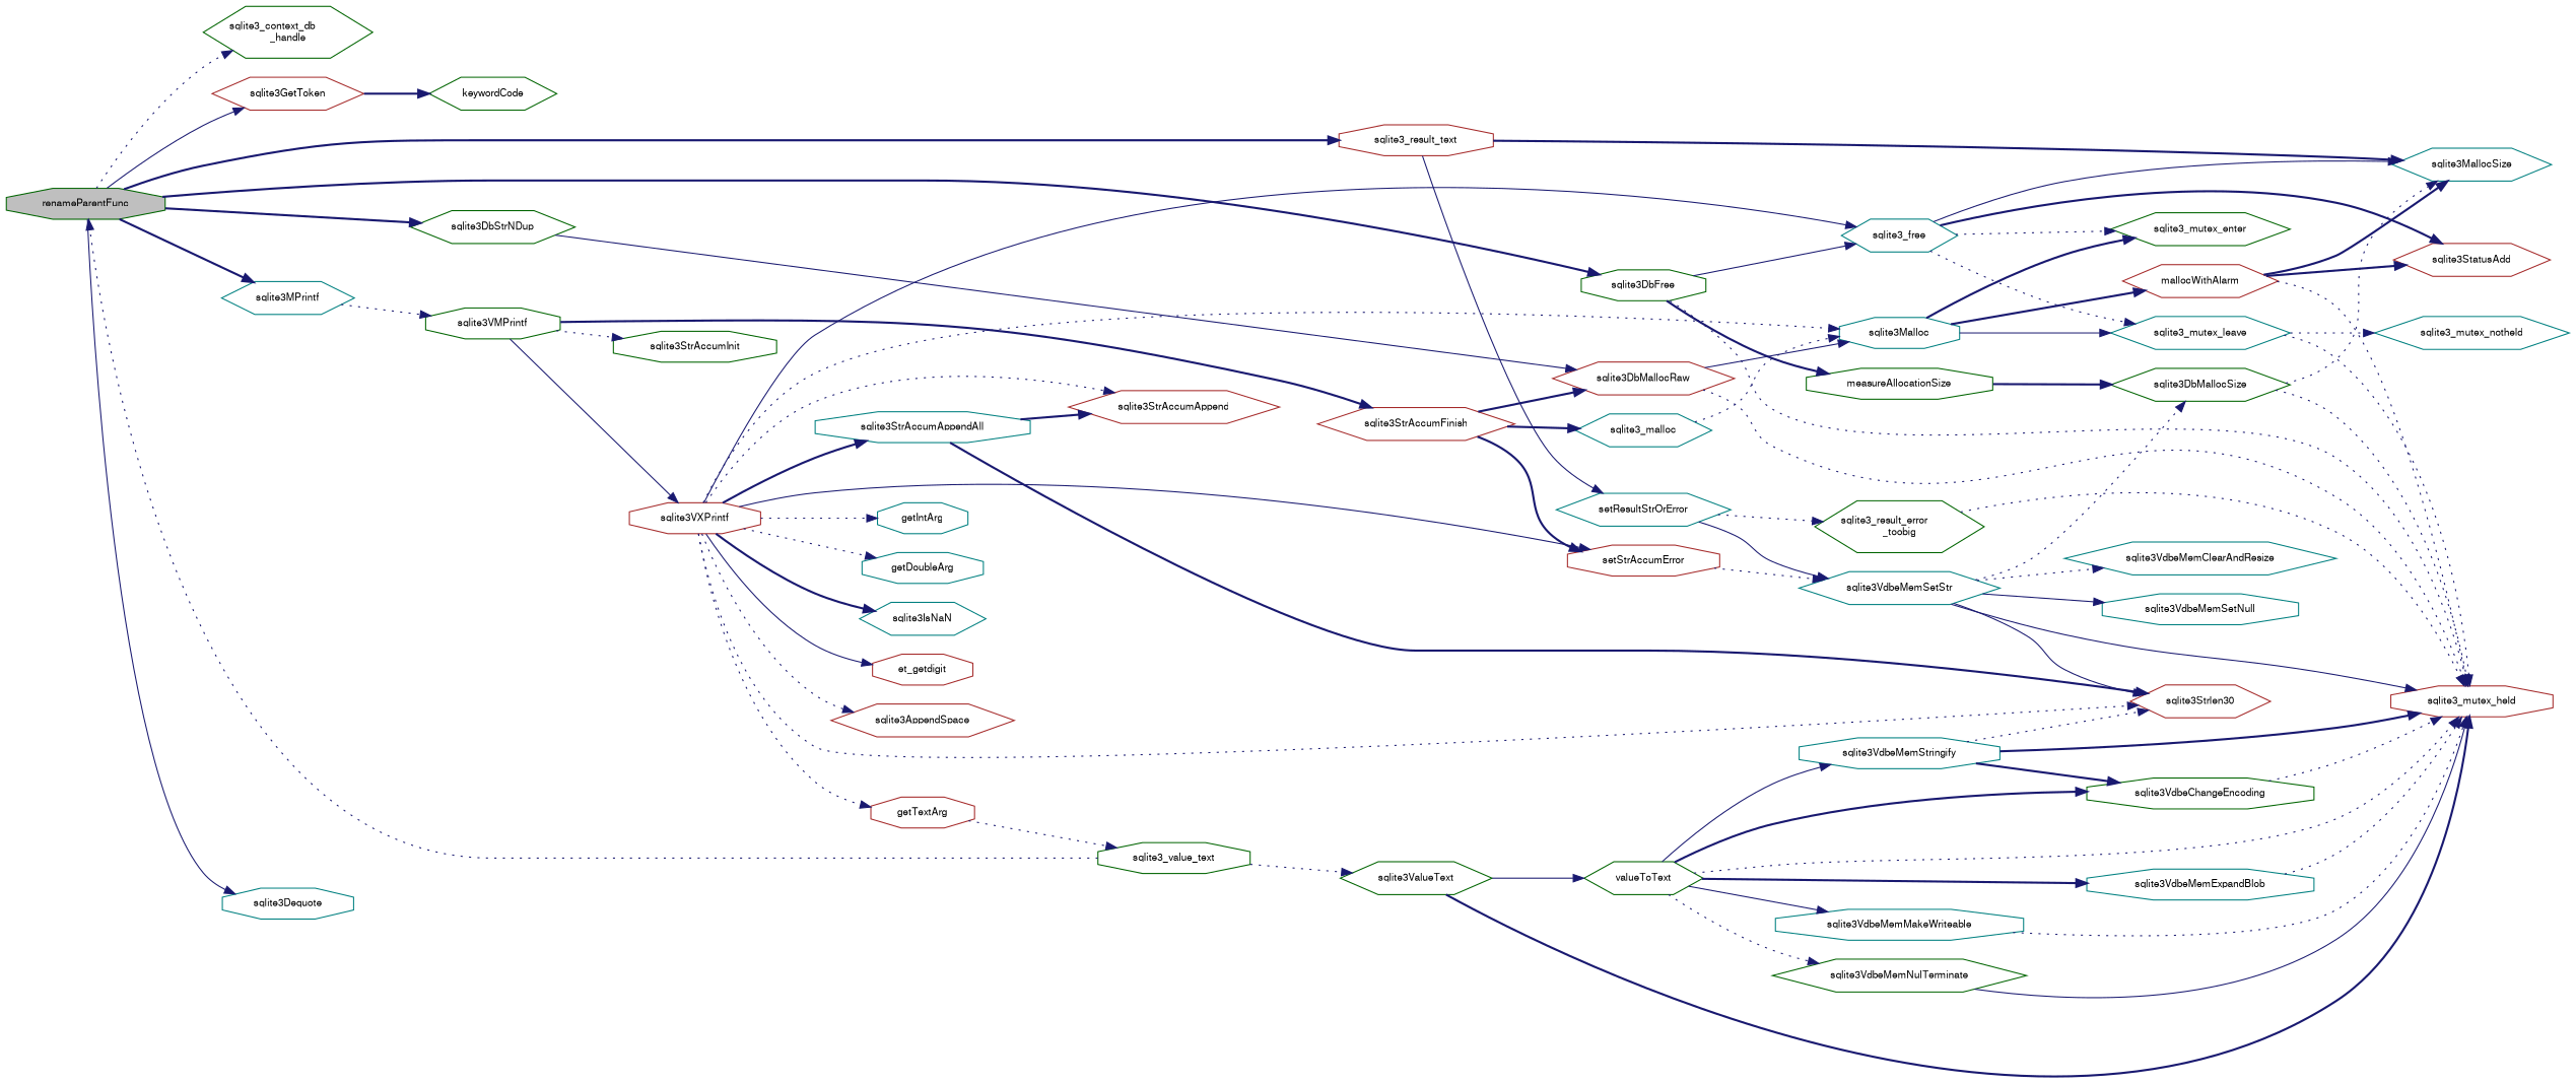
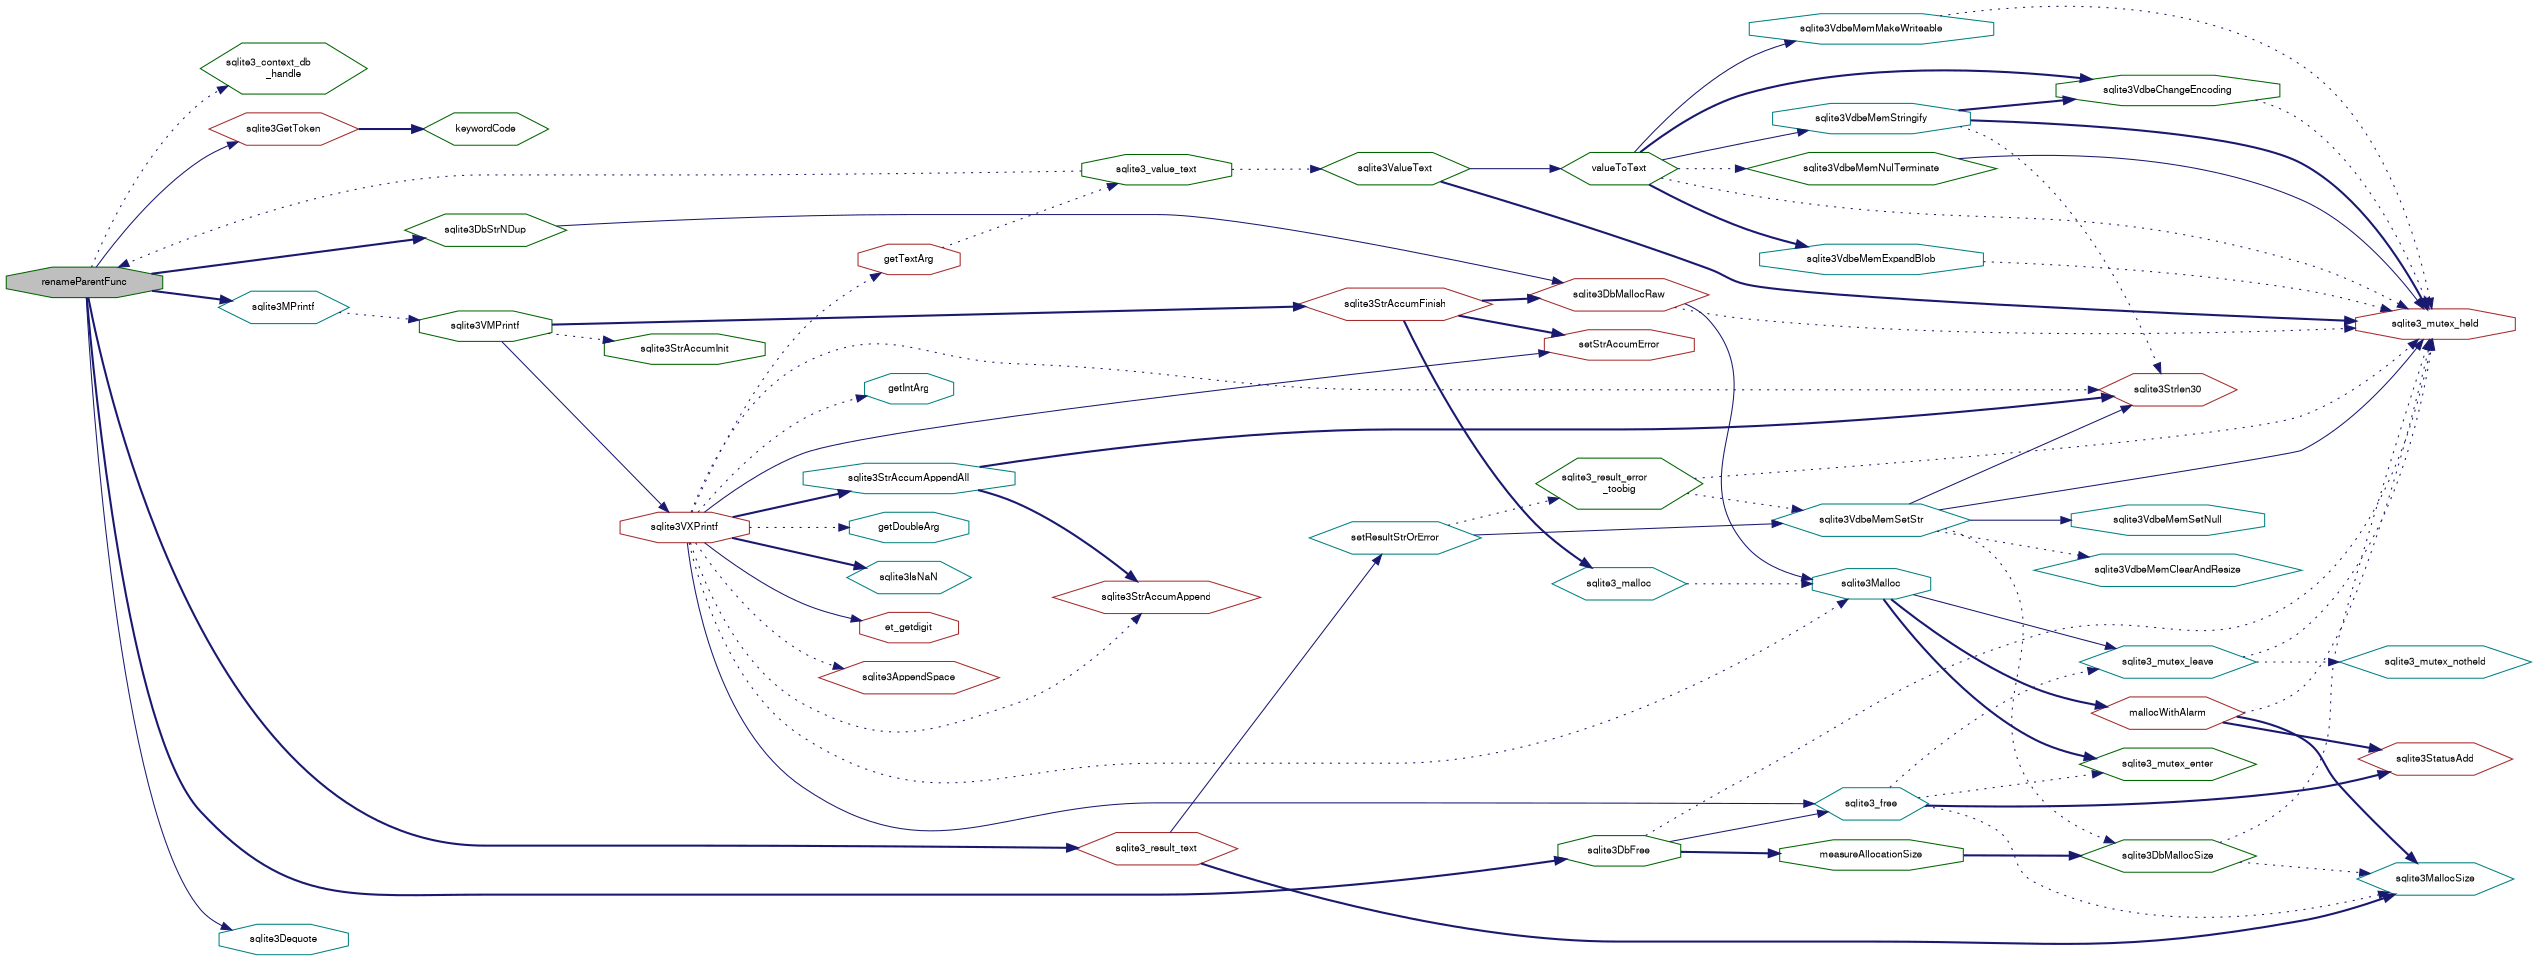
  digraph {
    rankdir=LR
    node [color=teal fillcolor=white fontname=FreeSans fontsize=10 shape=hexagon style=filled]
    edge [color=midnightblue fontname=FreeSans fontsize=10 labelfontname=FreeSans labelfontsize=10 style=dotted]
    n1 [color=darkgreen fillcolor=grey75 fontcolor=black height=0.2 label=renameParentFunc shape=octagon width=0.4]
    n2 [color=darkgreen height=0.2 label="sqlite3_context_db\l_handle" width=0.4]
    n3 [color=brown height=0.2 label=sqlite3GetToken width=0.4]
    n4 [color=darkgreen height=0.2 label=sqlite3DbStrNDup width=0.4]
    n5 [height=0.2 label=sqlite3Dequote shape=octagon width=0.4]
    n6 [height=0.2 label=sqlite3MPrintf width=0.4]
    n7 [color=darkgreen height=0.2 label=sqlite3DbFree shape=octagon width=0.4]
-   n8 [color=brown height=0.2 label=sqlite3_result_text shape=octagon width=0.4]
+   n8 [color=brown height=0.2 label=sqlite3_result_text width=0.4]
    n9 [color=darkgreen height=0.2 label=sqlite3_value_text shape=octagon width=0.4]
    n10 [color=darkgreen height=0.2 label=sqlite3ValueText width=0.4]
    n11 [color=darkgreen height=0.2 label=keywordCode width=0.4]
    n12 [color=brown height=0.2 label=sqlite3DbMallocRaw width=0.4]
    n13 [color=darkgreen height=0.2 label=sqlite3VMPrintf shape=octagon width=0.4]
    n14 [color=brown height=0.2 label=sqlite3_mutex_held shape=octagon width=0.4]
    n15 [height=0.2 label=sqlite3_free width=0.4]
    n16 [color=darkgreen height=0.2 label=measureAllocationSize shape=octagon width=0.4]
    n17 [height=0.2 label=sqlite3MallocSize width=0.4]
    n18 [height=0.2 label=setResultStrOrError width=0.4]
    n19 [color=darkgreen height=0.2 label=valueToText width=0.4]
    n20 [height=0.2 label=sqlite3VdbeMemExpandBlob shape=octagon width=0.4]
    n21 [color=darkgreen height=0.2 label=sqlite3VdbeChangeEncoding shape=octagon width=0.4]
    n22 [height=0.2 label=sqlite3VdbeMemMakeWriteable shape=octagon width=0.4]
    n23 [color=darkgreen height=0.2 label=sqlite3VdbeMemNulTerminate width=0.4]
    n24 [height=0.2 label=sqlite3VdbeMemStringify shape=octagon width=0.4]
    n25 [color=brown height=0.2 label=sqlite3Strlen30 width=0.4]
    n26 [height=0.2 label=sqlite3VdbeMemClearAndResize width=0.4]
    n27 [height=0.2 label=sqlite3Malloc shape=octagon width=0.4]
    n28 [color=darkgreen height=0.2 label=sqlite3_mutex_enter width=0.4]
    n29 [color=brown height=0.2 label=mallocWithAlarm width=0.4]
    n30 [height=0.2 label=sqlite3_mutex_leave width=0.4]
    n31 [color=brown height=0.2 label=sqlite3StatusAdd width=0.4]
    n32 [height=0.2 label=sqlite3_mutex_notheld width=0.4]
    n33 [color=darkgreen height=0.2 label=sqlite3StrAccumInit shape=octagon width=0.4]
    n34 [color=brown height=0.2 label=sqlite3VXPrintf shape=octagon width=0.4]
    n35 [color=brown height=0.2 label=sqlite3StrAccumFinish width=0.4]
    n36 [color=brown height=0.2 label=sqlite3StrAccumAppend width=0.4]
    n37 [height=0.2 label=getIntArg shape=octagon width=0.4]
    n38 [color=brown height=0.2 label=setStrAccumError shape=octagon width=0.4]
    n39 [height=0.2 label=getDoubleArg shape=octagon width=0.4]
    n40 [height=0.2 label=sqlite3IsNaN width=0.4]
    n41 [color=brown height=0.2 label=et_getdigit shape=octagon width=0.4]
    n42 [color=brown height=0.2 label=getTextArg shape=octagon width=0.4]
    n43 [height=0.2 label=sqlite3StrAccumAppendAll shape=octagon width=0.4]
    n44 [color=brown height=0.2 label=sqlite3AppendSpace width=0.4]
    n45 [height=0.2 label=sqlite3_malloc width=0.4]
    n46 [color=darkgreen height=0.2 label=sqlite3DbMallocSize width=0.4]
    n47 [height=0.2 label=sqlite3VdbeMemSetStr width=0.4]
    n48 [color=darkgreen height=0.2 label="sqlite3_result_error\l_toobig" width=0.4]
    n49 [height=0.2 label=sqlite3VdbeMemSetNull shape=octagon width=0.4]
    n1 -> n2
    n1 -> n3 [style=solid]
    n1 -> n4 [style=bold]
    n1 -> n5 [style=solid]
    n1 -> n6 [style=bold]
    n1 -> n7 [style=bold]
    n1 -> n8 [style=bold]
    n3 -> n11 [style=bold]
    n4 -> n12 [style=solid]
    n6 -> n13
    n7 -> n14
    n7 -> n15 [style=solid]
    n7 -> n16 [style=bold]
    n8 -> n17 [style=bold]
    n8 -> n18 [style=solid]
    n9 -> n1
    n9 -> n10
    n10 -> n14 [style=bold]
    n10 -> n19 [style=solid]
    n12 -> n14
    n12 -> n27 [style=solid]
    n13 -> n33
    n13 -> n34 [style=solid]
    n13 -> n35 [style=bold]
-   n15 -> n17 [style=solid]
+   n15 -> n17
    n15 -> n28
    n15 -> n30
    n15 -> n31 [style=bold]
    n16 -> n46 [style=bold]
    n18 -> n47 [style=solid]
    n18 -> n48
    n19 -> n14
    n19 -> n20 [style=bold]
    n19 -> n21 [style=bold]
    n19 -> n22 [style=solid]
    n19 -> n23
    n19 -> n24 [style=solid]
    n20 -> n14
    n21 -> n14
    n22 -> n14
    n23 -> n14 [style=solid]
    n24 -> n14 [style=bold]
    n24 -> n21 [style=bold]
    n24 -> n25
    n27 -> n28 [style=bold]
    n27 -> n29 [style=bold]
    n27 -> n30 [style=solid]
    n29 -> n14
    n29 -> n17 [style=bold]
    n29 -> n31 [style=bold]
    n30 -> n14
    n30 -> n32
    n34 -> n15 [style=solid]
    n34 -> n25
    n34 -> n27
    n34 -> n36
    n34 -> n37
    n34 -> n38 [style=solid]
    n34 -> n39
    n34 -> n40 [style=bold]
    n34 -> n41 [style=solid]
    n34 -> n42
    n34 -> n43 [style=bold]
    n34 -> n44
    n35 -> n12 [style=bold]
    n35 -> n38 [style=bold]
    n35 -> n45 [style=bold]
    n42 -> n9
    n43 -> n25 [style=bold]
    n43 -> n36 [style=bold]
    n45 -> n27
    n46 -> n14
    n46 -> n17
    n47 -> n14 [style=solid]
    n47 -> n25 [style=solid]
    n47 -> n26
    n47 -> n46
    n47 -> n49 [style=solid]
    n48 -> n14
-   n38 -> n47
+   n48 -> n47
  }
